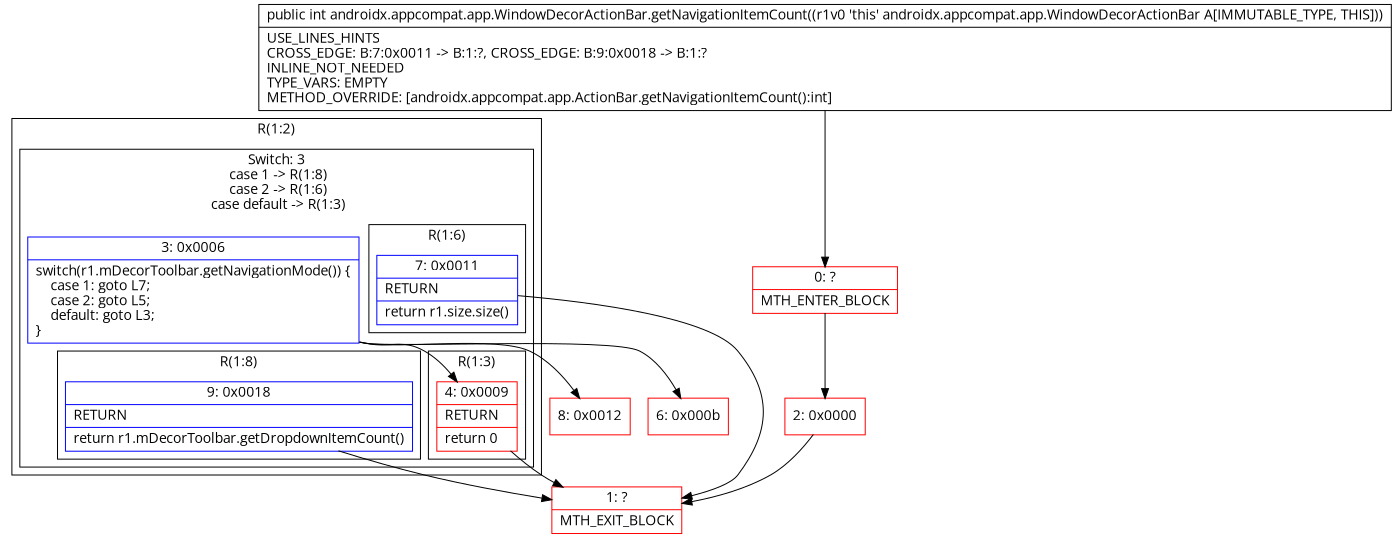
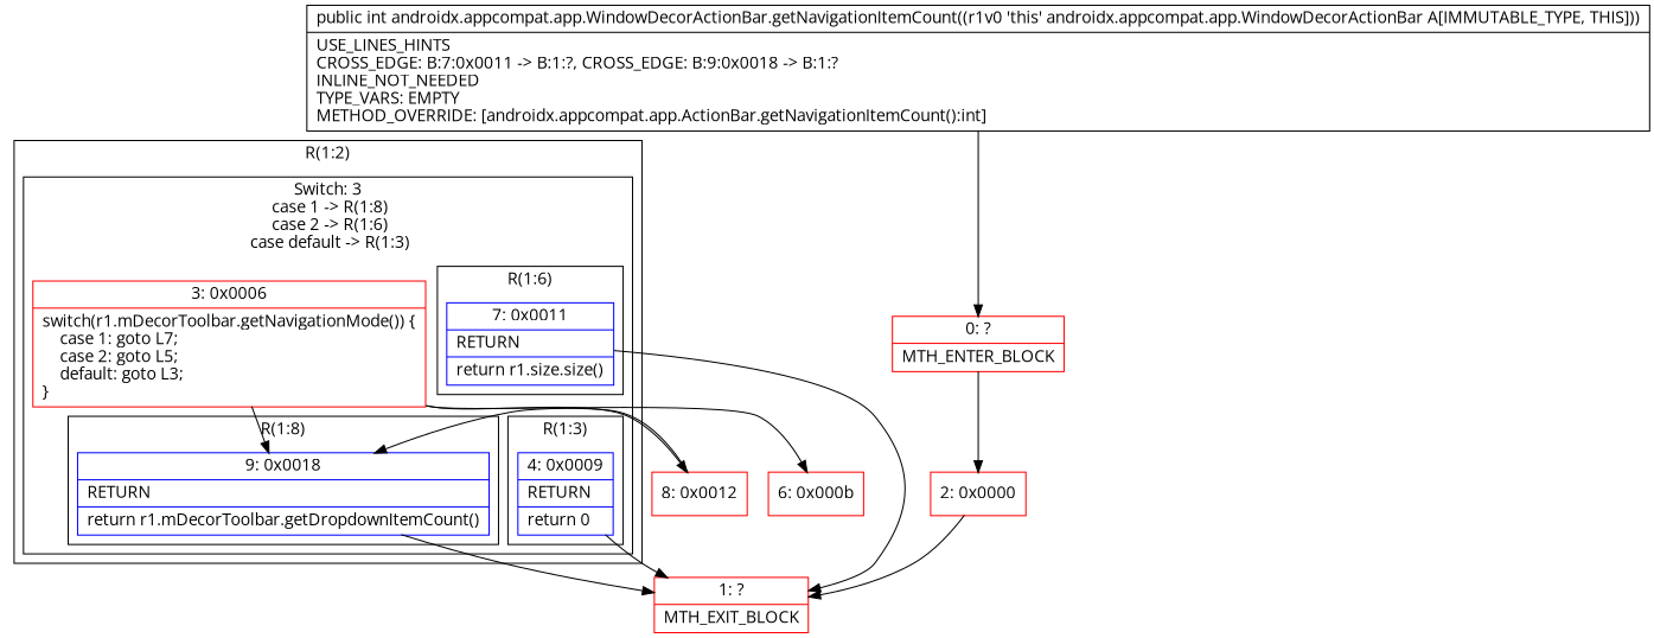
  digraph {
    fontname="Open Sans"
    node [color=red fontname="Open Sans" shape=record]
    edge [fontname="Open Sans"]
    n1 [color=blue label="{9\:\ 0x0018|RETURN\l|return r1.mDecorToolbar.getDropdownItemCount()\l}"]
    n2 [color=blue label="{7\:\ 0x0011|RETURN\l|return r1.size.size()\l}"]
-   n3 [label="{4\:\ 0x0009|RETURN\l|return 0\l}"]
-   n4 [color=blue label="{3\:\ 0x0006|switch(r1.mDecorToolbar.getNavigationMode()) \{\l    case 1: goto L7;\l    case 2: goto L5;\l    default: goto L3;\l\}\l}"]
+   n3 [color=blue label="{4\:\ 0x0009|RETURN\l|return 0\l}"]
+   n4 [label="{3\:\ 0x0006|switch(r1.mDecorToolbar.getNavigationMode()) \{\l    case 1: goto L7;\l    case 2: goto L5;\l    default: goto L3;\l\}\l}"]
    n5 [label="{1\:\ ?|MTH_EXIT_BLOCK\l}"]
    n6 [label="{6\:\ 0x000b}"]
    n7 [label="{8\:\ 0x0012}"]
    n8 [label="{0\:\ ?|MTH_ENTER_BLOCK\l}"]
    n9 [label="{2\:\ 0x0000}"]
    n10 [label="{public int androidx.appcompat.app.WindowDecorActionBar.getNavigationItemCount((r1v0 'this' androidx.appcompat.app.WindowDecorActionBar A[IMMUTABLE_TYPE, THIS]))  | USE_LINES_HINTS\lCROSS_EDGE: B:7:0x0011 \-\> B:1:?, CROSS_EDGE: B:9:0x0018 \-\> B:1:?\lINLINE_NOT_NEEDED\lTYPE_VARS: EMPTY\lMETHOD_OVERRIDE: [androidx.appcompat.app.ActionBar.getNavigationItemCount():int]\l}" color=""]
    subgraph cluster_1 {
      label="R(1:2)"
      subgraph cluster_2 {
        label="Switch: 3\n case 1 -> R(1:8)\n case 2 -> R(1:6)\n case default -> R(1:3)"
        n4
        subgraph cluster_3 {
          label="R(1:8)"
          n1
        }
        subgraph cluster_4 {
          label="R(1:6)"
          n2
        }
        subgraph cluster_5 {
          label="R(1:3)"
          n3
        }
      }
    }
    n1 -> n5
    n2 -> n5
    n3 -> n5
-   n4 -> n3
+   n4 -> n1
    n4 -> n6
    n4 -> n7
+   n7 -> n1
    n8 -> n9
    n9 -> n5
    n10 -> n8
  }
